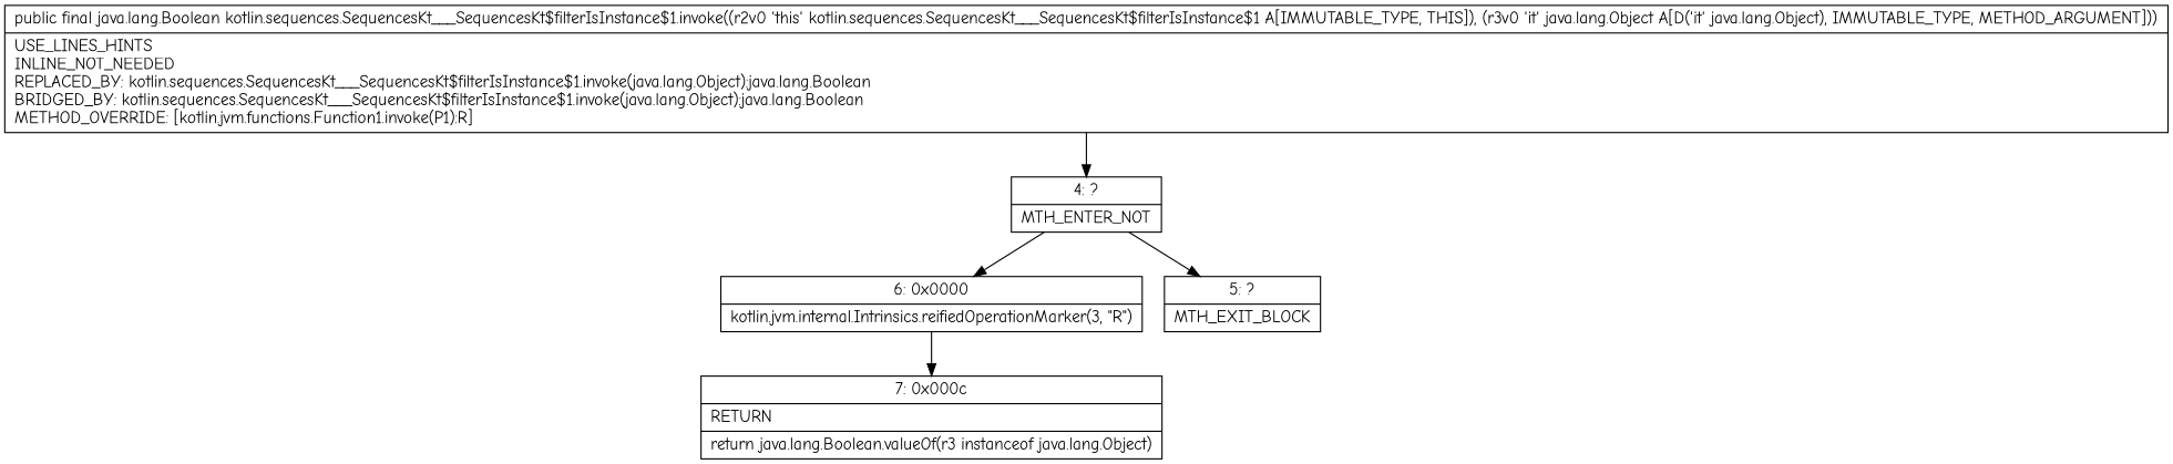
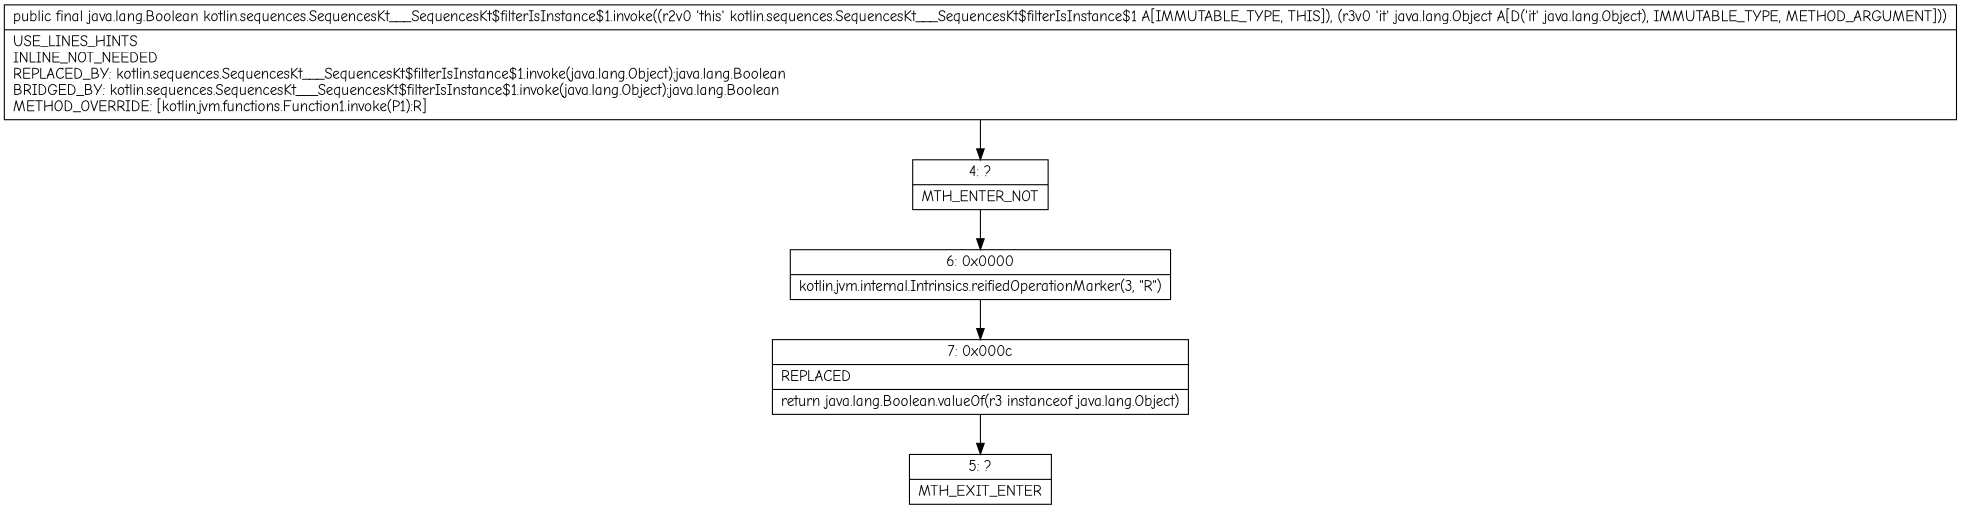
  digraph {
    fontname="Comic Neue"
    node [fontname="Comic Neue" shape=record]
    edge [fontname="Comic Neue"]
    n1 [label="{4\:\ ?|MTH_ENTER_NOT\l}"]
    n2 [label="{6\:\ 0x0000|kotlin.jvm.internal.Intrinsics.reifiedOperationMarker(3, \"R\")\l}"]
-   n3 [label="{7\:\ 0x000c|RETURN\l|return java.lang.Boolean.valueOf(r3 instanceof java.lang.Object)\l}"]
-   n4 [label="{5\:\ ?|MTH_EXIT_BLOCK\l}"]
+   n3 [label="{7\:\ 0x000c|REPLACED\l|return java.lang.Boolean.valueOf(r3 instanceof java.lang.Object)\l}"]
+   n4 [label="{5\:\ ?|MTH_EXIT_ENTER\l}"]
    n5 [label="{public final java.lang.Boolean kotlin.sequences.SequencesKt___SequencesKt$filterIsInstance$1.invoke((r2v0 'this' kotlin.sequences.SequencesKt___SequencesKt$filterIsInstance$1 A[IMMUTABLE_TYPE, THIS]), (r3v0 'it' java.lang.Object A[D('it' java.lang.Object), IMMUTABLE_TYPE, METHOD_ARGUMENT]))  | USE_LINES_HINTS\lINLINE_NOT_NEEDED\lREPLACED_BY: kotlin.sequences.SequencesKt___SequencesKt$filterIsInstance$1.invoke(java.lang.Object):java.lang.Boolean\lBRIDGED_BY: kotlin.sequences.SequencesKt___SequencesKt$filterIsInstance$1.invoke(java.lang.Object):java.lang.Boolean\lMETHOD_OVERRIDE: [kotlin.jvm.functions.Function1.invoke(P1):R]\l}"]
    n1 -> n2
    n2 -> n3
-   n1 -> n4
+   n3 -> n4
    n5 -> n1
  }
